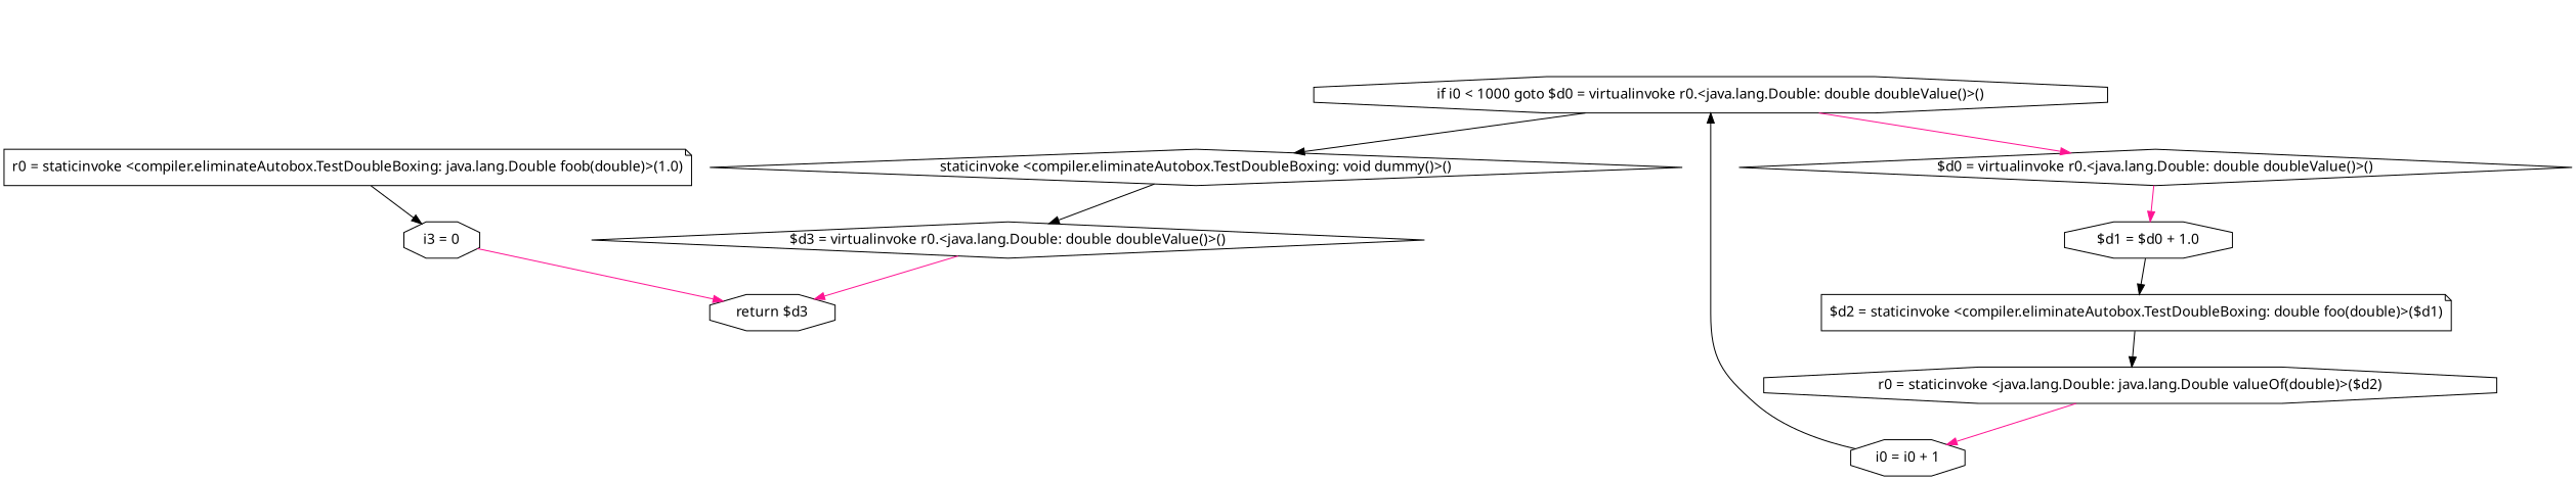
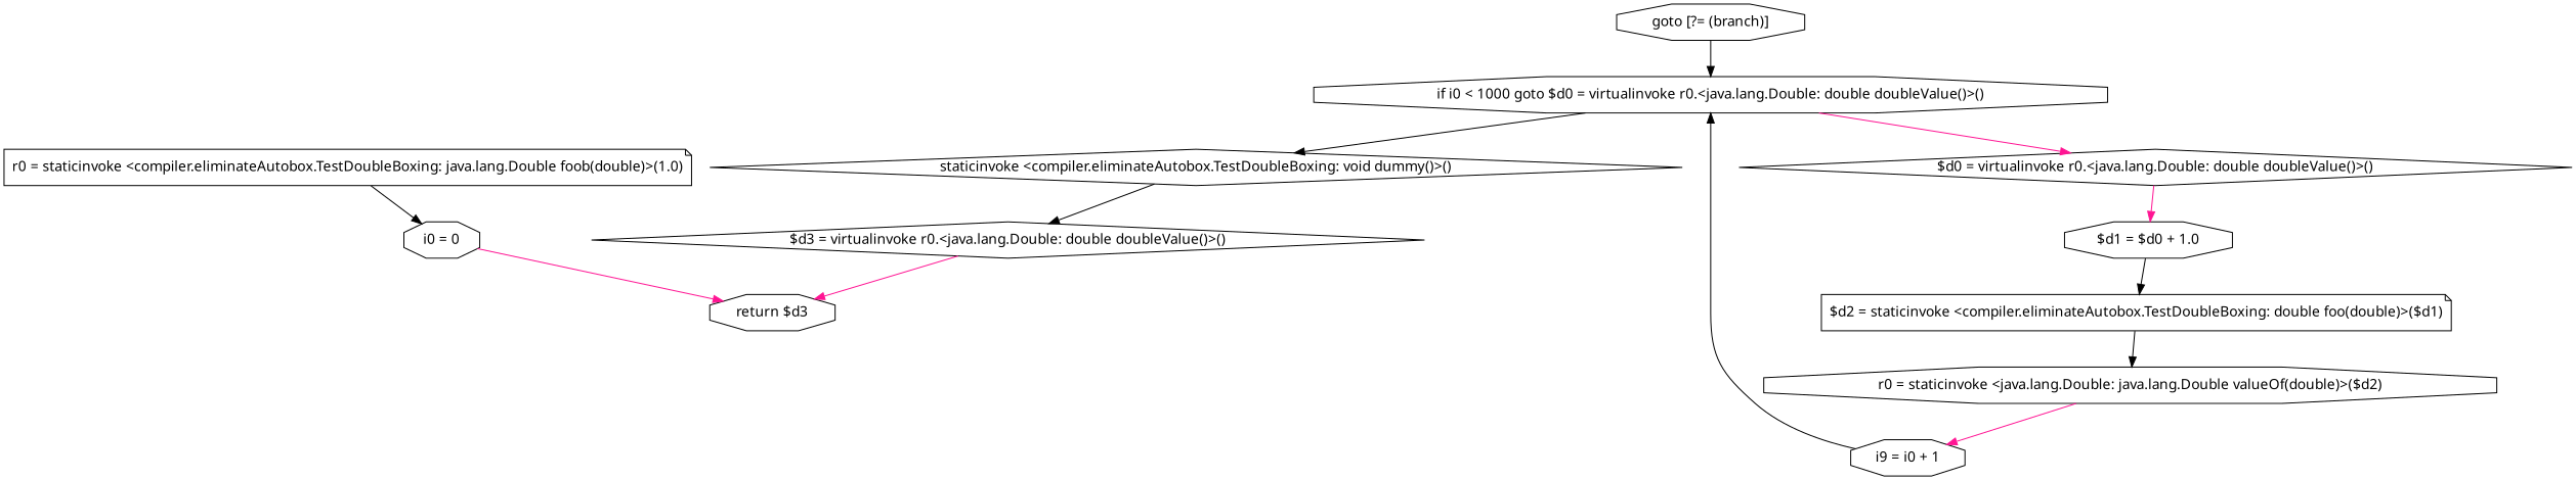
  digraph {
    fontname="Noto Sans"
    node [fontname="Noto Sans" shape=octagon]
    edge [color=black fontname="Noto Sans"]
    "r0 = staticinvoke <compiler.eliminateAutobox.TestDoubleBoxing: java.lang.Double foob(double)>(1.0)" [shape=note]
-   "i0 = 0" [label="i3 = 0"]
+   "i0 = 0"
    "return $d3"
+   "goto [?= (branch)]"
    "if i0 < 1000 goto $d0 = virtualinvoke r0.<java.lang.Double: double doubleValue()>()"
    "$d0 = virtualinvoke r0.<java.lang.Double: double doubleValue()>()" [shape=diamond]
    "staticinvoke <compiler.eliminateAutobox.TestDoubleBoxing: void dummy()>()" [shape=diamond]
    "$d1 = $d0 + 1.0"
    "$d2 = staticinvoke <compiler.eliminateAutobox.TestDoubleBoxing: double foo(double)>($d1)" [shape=note]
    "r0 = staticinvoke <java.lang.Double: java.lang.Double valueOf(double)>($d2)"
-   "i0 = i0 + 1"
+   "i0 = i0 + 1" [label="i9 = i0 + 1"]
    "$d3 = virtualinvoke r0.<java.lang.Double: double doubleValue()>()" [shape=diamond]
    "r0 = staticinvoke <compiler.eliminateAutobox.TestDoubleBoxing: java.lang.Double foob(double)>(1.0)" -> "i0 = 0"
    "i0 = 0" -> "return $d3" [color=deeppink]
+   "goto [?= (branch)]" -> "if i0 < 1000 goto $d0 = virtualinvoke r0.<java.lang.Double: double doubleValue()>()"
    "if i0 < 1000 goto $d0 = virtualinvoke r0.<java.lang.Double: double doubleValue()>()" -> "$d0 = virtualinvoke r0.<java.lang.Double: double doubleValue()>()" [color=deeppink]
    "if i0 < 1000 goto $d0 = virtualinvoke r0.<java.lang.Double: double doubleValue()>()" -> "staticinvoke <compiler.eliminateAutobox.TestDoubleBoxing: void dummy()>()"
    "$d0 = virtualinvoke r0.<java.lang.Double: double doubleValue()>()" -> "$d1 = $d0 + 1.0" [color=deeppink]
    "staticinvoke <compiler.eliminateAutobox.TestDoubleBoxing: void dummy()>()" -> "$d3 = virtualinvoke r0.<java.lang.Double: double doubleValue()>()"
    "$d1 = $d0 + 1.0" -> "$d2 = staticinvoke <compiler.eliminateAutobox.TestDoubleBoxing: double foo(double)>($d1)"
    "$d2 = staticinvoke <compiler.eliminateAutobox.TestDoubleBoxing: double foo(double)>($d1)" -> "r0 = staticinvoke <java.lang.Double: java.lang.Double valueOf(double)>($d2)"
    "r0 = staticinvoke <java.lang.Double: java.lang.Double valueOf(double)>($d2)" -> "i0 = i0 + 1" [color=deeppink]
    "i0 = i0 + 1" -> "if i0 < 1000 goto $d0 = virtualinvoke r0.<java.lang.Double: double doubleValue()>()"
    "$d3 = virtualinvoke r0.<java.lang.Double: double doubleValue()>()" -> "return $d3" [color=deeppink]
  }
